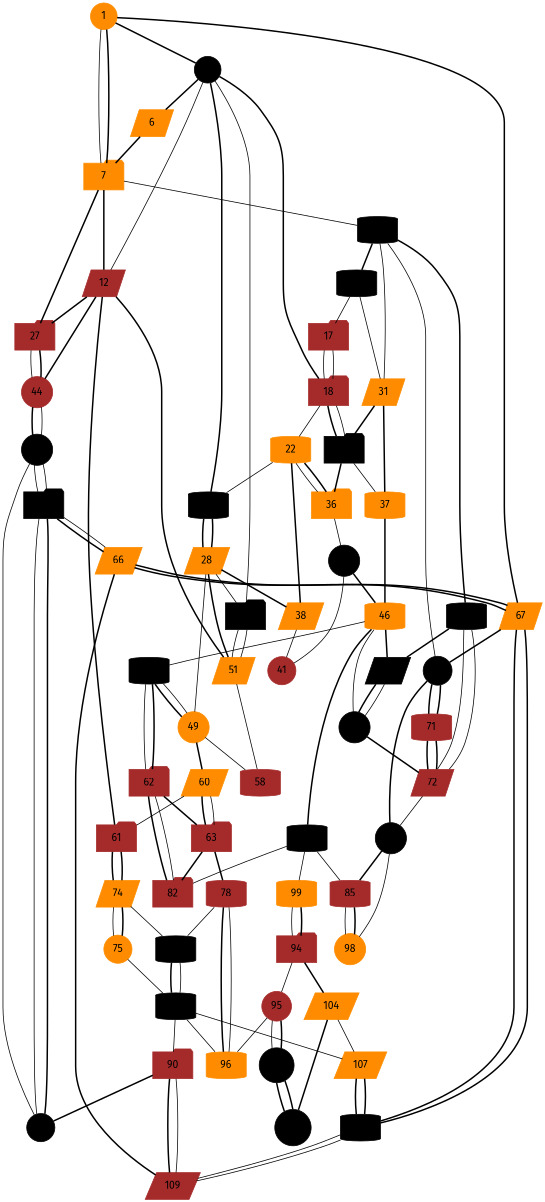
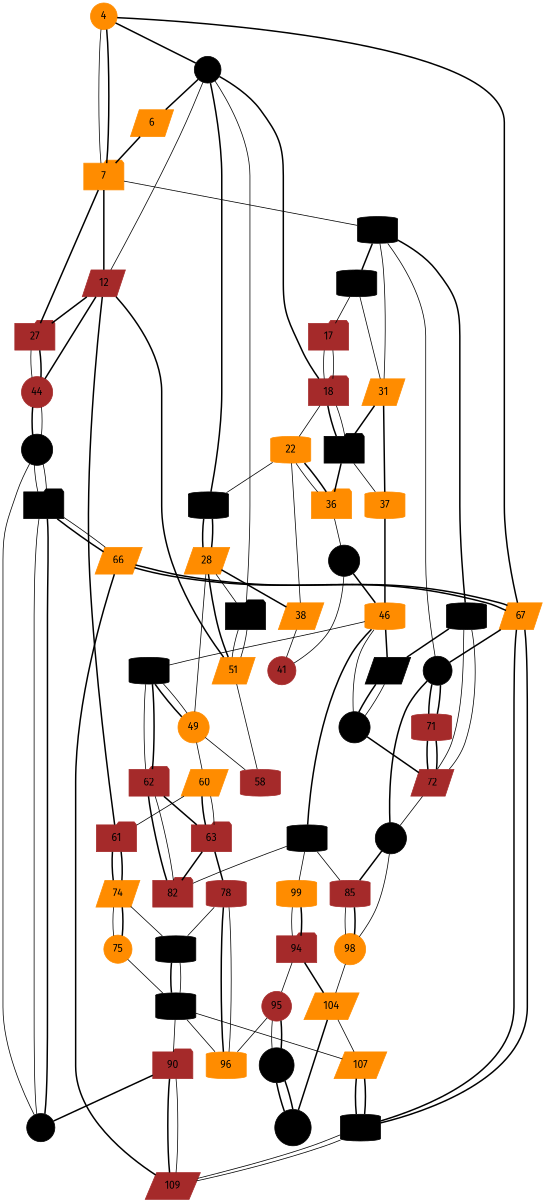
  graph {
    fontname="Fira Sans"
    node [color=darkorange fontname="Fira Sans" shape=cylinder style=filled]
    edge [fontname="Fira Sans" style=bold]
-   1 [shape=circle super="+2"]
+   1 [shape=circle super="+2" label=4]
    3 [color=black shape=circle super="+11+4"]
    7 [shape=folder super="+8+10"]
    67 [shape=parallelogram]
    6 [shape=parallelogram]
    12 [color=brown shape=parallelogram super="+13+42"]
    18 [color=brown shape=folder super="+19"]
    24 [color=black]
    29 [color=black shape=folder]
    14 [color=black super="+26"]
    27 [color=brown shape=folder]
    44 [color=brown shape=circle]
    51 [shape=parallelogram super="+52"]
    61 [color=brown shape=folder]
    22 [super="+23"]
    32 [color=black shape=folder super="+35"]
    28 [shape=parallelogram super="+39"]
    16 [color=black super="+25"]
    31 [shape=parallelogram super="+34"]
    55 [color=black]
    70 [color=black shape=circle]
    108 [color=black]
    64 [color=black shape=circle super="+89"]
    58 [color=brown]
    74 [shape=parallelogram]
    17 [color=brown shape=folder]
    37
    56 [color=black shape=parallelogram]
    72 [color=brown shape=parallelogram super="+73"]
    71 [color=brown]
    84 [color=black shape=circle super="+92"]
    36 [shape=folder]
    38 [shape=parallelogram]
    40 [color=black shape=circle super="+45"]
    41 [color=brown shape=circle]
    49 [shape=circle super="+57"]
    60 [shape=parallelogram]
    46 [super="+54+47"]
    48 [color=black]
    68 [color=black shape=circle]
    80 [color=black super="+86+81"]
    65 [color=black shape=folder]
    91 [color=black shape=circle]
    62 [color=brown shape=folder]
    82 [color=brown shape=folder]
    85 [color=brown]
    n47 [label=99]
    63 [color=brown shape=folder super="+77"]
    78 [color=brown]
    75 [shape=circle]
    79 [color=black]
    96
    66 [shape=parallelogram]
    109 [color=brown shape=parallelogram]
    98 [shape=circle super="+99"]
    87 [color=black super="+100+88"]
    90 [color=brown shape=folder]
    107 [shape=parallelogram]
    94 [color=brown shape=folder]
    104 [shape=parallelogram super="+111+105"]
    95 [color=brown shape=circle]
    101 [color=black shape=circle]
    106 [color=black shape=circle super="+110"]
    1 -- 3
    1 -- 7 [style=solid weight=2]
    1 -- 7
    1 -- 67
    3 -- 6
    3 -- 12 [style=solid]
    3 -- 18
    3 -- 24
    3 -- 29 [style=solid]
    7 -- 12
    7 -- 14 [style=solid]
    7 -- 27
    67 -- 70
    67 -- 108
    67 -- 108
    6 -- 7
    12 -- 27
    12 -- 44
    12 -- 51
    12 -- 61
    18 -- 22 [style=solid]
    18 -- 32
    18 -- 32 [style=solid]
    24 -- 28
    24 -- 28
    29 -- 51 [style=solid]
    29 -- 51 [style=solid]
    14 -- 16 [weight=2]
    14 -- 31 [style=solid]
    14 -- 55
    14 -- 70 [style=solid]
    27 -- 44 [style=solid]
    27 -- 44
    44 -- 64
    44 -- 64 [style=solid]
    51 -- 58 [style=solid]
    61 -- 74
    61 -- 74
    22 -- 24 [style=solid]
    22 -- 36 [style=solid]
    22 -- 36
-   22 -- 38
+   22 -- 38 [style=solid]
    32 -- 37 [style=solid]
    32 -- 36
    28 -- 29 [style=solid]
    28 -- 51
    28 -- 38
    28 -- 49 [style=solid]
    16 -- 31 [style=solid]
    16 -- 17 [style=solid weight=2]
    31 -- 32
    31 -- 37
    55 -- 56
    55 -- 72 [style=solid]
    55 -- 72 [style=solid]
    70 -- 71
    70 -- 71
    70 -- 84
    108 -- 109 [style=solid]
    108 -- 109 [style=solid]
    64 -- 65 [style=solid]
    64 -- 65 [style=solid]
    64 -- 91 [style=solid]
    74 -- 75 [style=solid]
    74 -- 75
    74 -- 79 [style=solid]
    17 -- 18 [style=solid]
    17 -- 18 [style=solid]
    37 -- 46
    56 -- 68
    56 -- 68 [style=solid]
    72 -- 84 [style=solid]
    71 -- 72 [weight=2]
    71 -- 72
    84 -- 85
    84 -- 98 [style=solid]
    36 -- 40 [style=solid]
    38 -- 41 [style=solid]
    40 -- 41 [style=solid weight=2]
    40 -- 46
    49 -- 58 [style=solid weight=2]
-   49 -- 60
+   49 -- 60 [style=solid]
    60 -- 61 [style=solid]
    60 -- 63
    60 -- 63 [style=solid]
    46 -- 56
    46 -- 48 [style=solid]
    46 -- 68 [style=solid]
    46 -- 80
    48 -- 49
    48 -- 49 [style=solid]
    48 -- 62 [style=solid]
    48 -- 62
    68 -- 72
    80 -- 82 [style=solid]
    80 -- 85 [style=solid]
    80 -- n47 [style=solid]
    65 -- 91 [style=solid]
    65 -- 91
    65 -- 66
    65 -- 66 [style=solid]
    62 -- 82
    62 -- 82 [style=solid]
    62 -- 63
    85 -- 98 [style=solid]
    85 -- 98
    n47 -- 94 [style=solid]
    n47 -- 94
    63 -- 82
    63 -- 78
    78 -- 79 [style=solid]
    78 -- 96
    78 -- 96 [style=solid]
    75 -- 87 [style=solid]
    79 -- 87
    79 -- 87 [style=solid]
    66 -- 67
    66 -- 67
    66 -- 109
+   98 -- 104 [style=solid]
    87 -- 96 [style=solid]
    87 -- 90 [style=solid]
    87 -- 107 [style=solid]
    90 -- 91
    90 -- 109
    90 -- 109 [style=solid]
    107 -- 108
    107 -- 108
    94 -- 104
    94 -- 95 [style=solid]
    104 -- 107 [style=solid]
    104 -- 106 [weight=2]
    95 -- 96 [style=solid]
    95 -- 101 [style=solid]
    95 -- 101
    101 -- 106
    101 -- 106
  }
